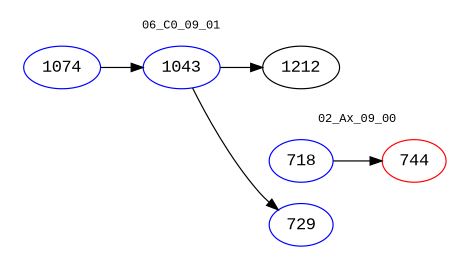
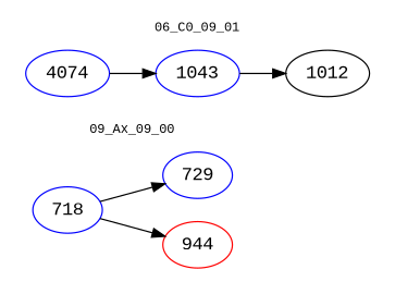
  digraph {
    fontname="Liberation Mono"
    rankdir=LR
    node [color=blue fontname="Liberation Mono"]
    edge [color=black fontname="Liberation Mono"]
    n1 [label=718]
-   n2 [color=red label=744]
+   n2 [color=red label=944]
    n3 [label=729]
    n4 [label=1043]
-   n5 [color=black label=1212]
-   n6 [label=1074]
+   n5 [color=black label=1012]
+   n6 [label=4074]
    subgraph cluster_1 {
      color=white
      fontsize=10
-     label="02_Ax_09_00"
+     label="09_Ax_09_00"
      n1
      n2
      n3
    }
    subgraph cluster_2 {
      color=white
      fontsize=10
      label="06_C0_09_01"
      n4
      n5
      n6
    }
    n1 -> n2
-   n4 -> n3
+   n1 -> n3
    n4 -> n5
    n6 -> n4
  }
